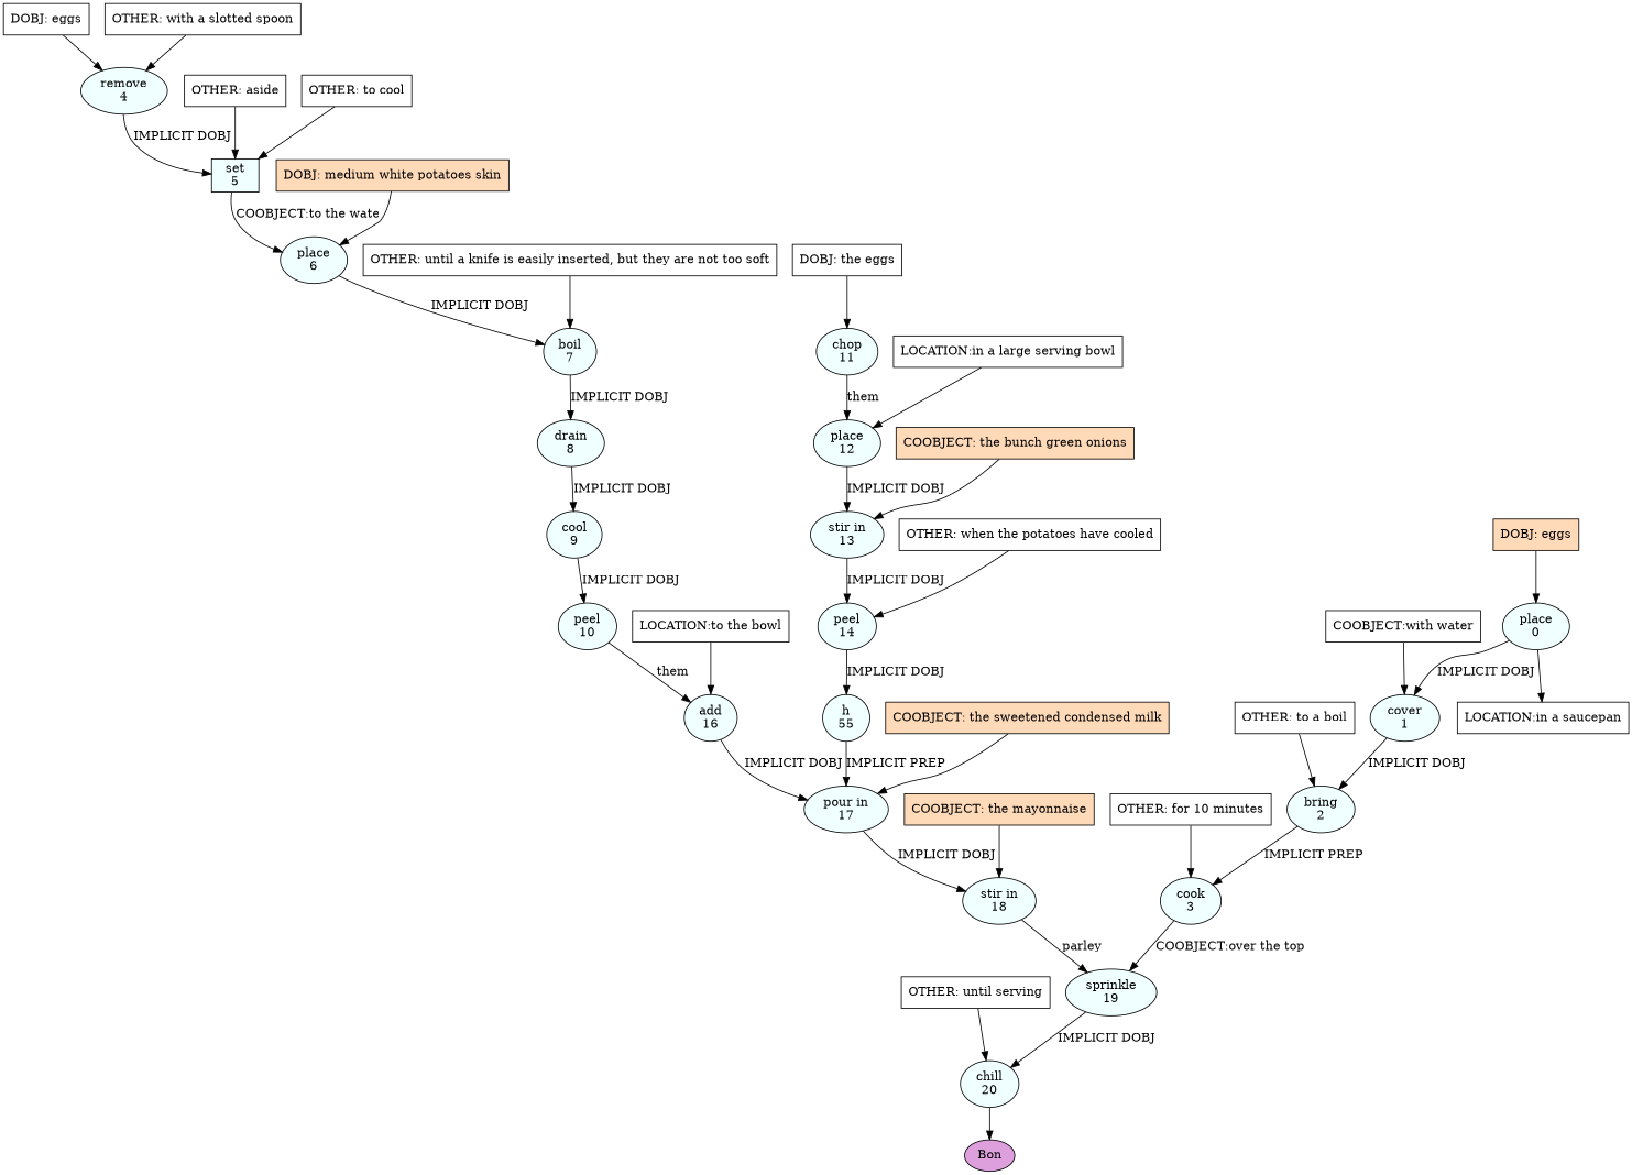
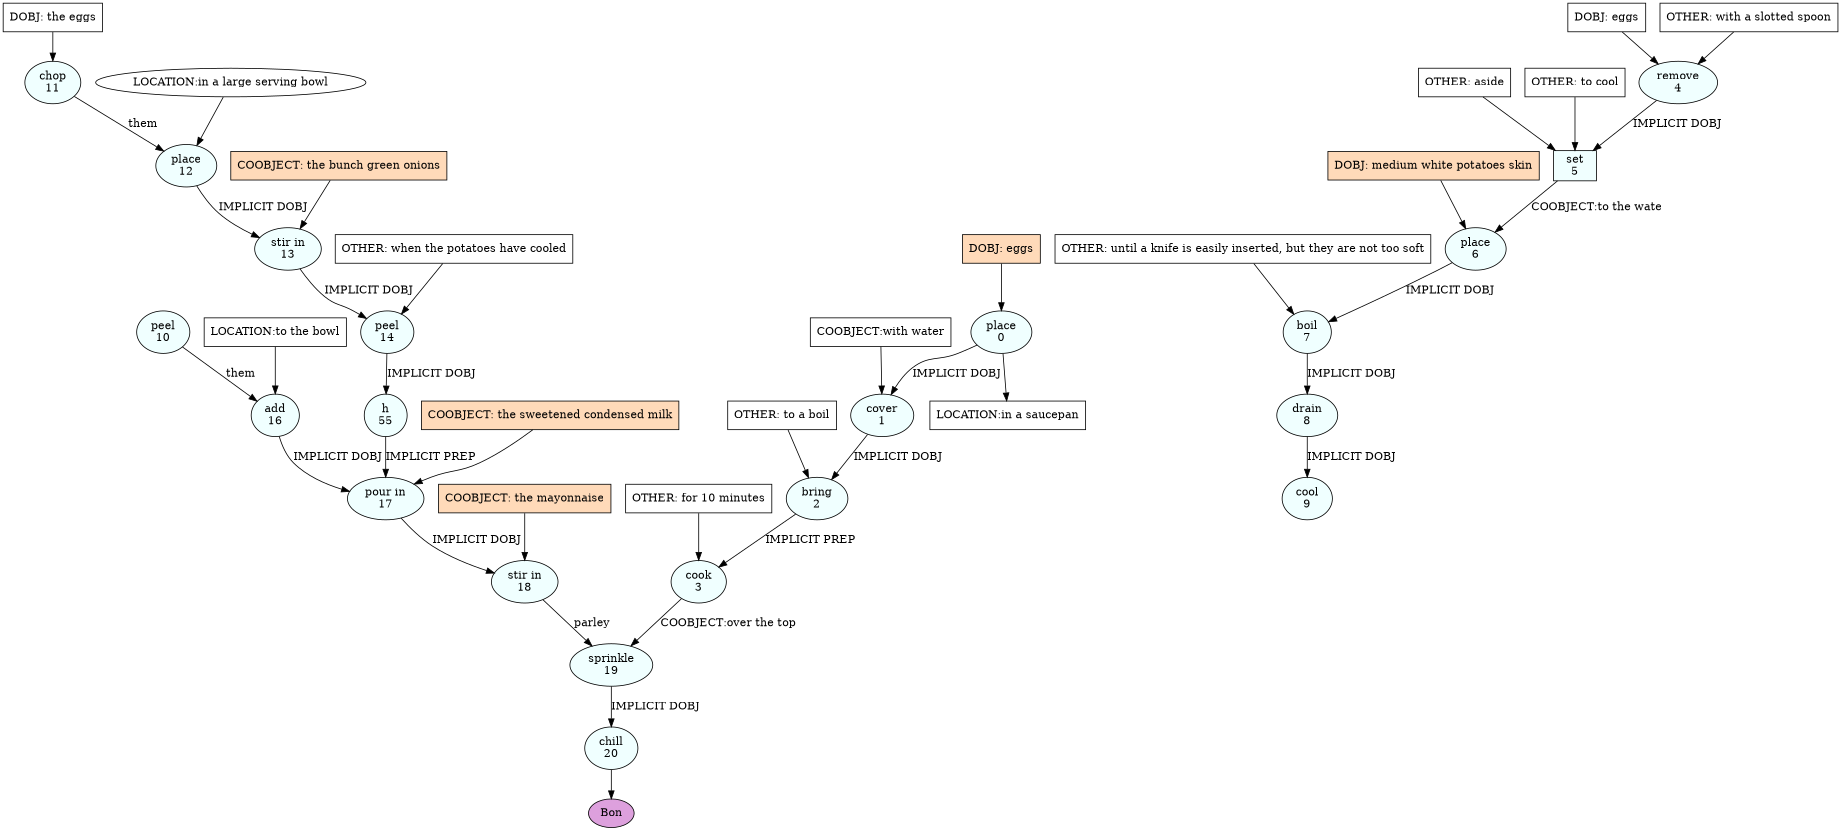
  digraph {
    fontname="DejaVu Serif"
    node [fillcolor=azure fontname="DejaVu Serif" shape=oval style=filled]
    edge [fontname="DejaVu Serif"]
    n1 [label="place\n0"]
    n2 [label="cover\n1"]
    n3 [fillcolor=white label="LOCATION:in a saucepan" shape=box]
    n4 [label="bring\n2"]
    n5 [label="cook\n3"]
    n6 [label="sprinkle\n19"]
    n7 [label="chill\n20"]
    n8 [label="remove\n4"]
    n9 [label="set\n5" shape=box]
    n10 [label="place\n6"]
    n11 [label="boil\n7"]
    n12 [label="drain\n8"]
    n13 [label="cool\n9"]
    n14 [label="peel\n10"]
    n15 [label="add\n16"]
    n16 [label="pour in\n17"]
    n17 [label="chop\n11"]
    n18 [label="place\n12"]
    n19 [label="stir in\n13"]
    n20 [label="peel\n14"]
    n21 [label="h\n55"]
    n22 [label="stir in\n18"]
    n23 [fillcolor=plum label=Bon]
    n24 [fillcolor=peachpuff label="DOBJ: eggs" shape=box]
    n25 [fillcolor=white label="DOBJ: eggs" shape=box]
    n26 [fillcolor=white label="OTHER: with a slotted spoon" shape=box]
    n27 [fillcolor=white label="DOBJ: the eggs" shape=box]
    n28 [fillcolor=white label="COOBJECT:with water" shape=box]
    n29 [fillcolor=white label="OTHER: to a boil" shape=box]
    n30 [fillcolor=white label="OTHER: for 10 minutes" shape=box]
    n31 [fillcolor=white label="OTHER: aside" shape=box]
    n32 [fillcolor=white label="OTHER: to cool" shape=box]
    n33 [fillcolor=peachpuff label="DOBJ: medium white potatoes skin" shape=box]
    n34 [fillcolor=white label="OTHER: until a knife is easily inserted, but they are not too soft" shape=box]
-   n35 [fillcolor=white label="LOCATION:in a large serving bowl" shape=box]
+   n35 [fillcolor=white label="LOCATION:in a large serving bowl" shape=ellipse]
    n36 [fillcolor=peachpuff label="COOBJECT: the bunch green onions" shape=box]
    n37 [fillcolor=white label="OTHER: when the potatoes have cooled" shape=box]
    n38 [fillcolor=white label="LOCATION:to the bowl" shape=box]
    n39 [fillcolor=peachpuff label="COOBJECT: the sweetened condensed milk" shape=box]
    n40 [fillcolor=peachpuff label="COOBJECT: the mayonnaise" shape=box]
-   n41 [fillcolor=white label="OTHER: until serving" shape=box]
    n1 -> n2 [label="IMPLICIT DOBJ"]
    n1 -> n3
    n2 -> n4 [label="IMPLICIT DOBJ"]
    n4 -> n5 [label="IMPLICIT PREP"]
    n5 -> n6 [label="COOBJECT:over the top"]
    n6 -> n7 [label="IMPLICIT DOBJ"]
    n7 -> n23
    n8 -> n9 [label="IMPLICIT DOBJ"]
    n9 -> n10 [label="COOBJECT:to the wate"]
    n10 -> n11 [label="IMPLICIT DOBJ"]
    n11 -> n12 [label="IMPLICIT DOBJ"]
    n12 -> n13 [label="IMPLICIT DOBJ"]
-   n13 -> n14 [label="IMPLICIT DOBJ"]
    n14 -> n15 [label=them]
    n15 -> n16 [label="IMPLICIT DOBJ"]
    n16 -> n22 [label="IMPLICIT DOBJ"]
    n17 -> n18 [label=them]
    n18 -> n19 [label="IMPLICIT DOBJ"]
    n19 -> n20 [label="IMPLICIT DOBJ"]
    n20 -> n21 [label="IMPLICIT DOBJ"]
    n21 -> n16 [label="IMPLICIT PREP"]
    n22 -> n6 [label=parley]
    n24 -> n1
    n25 -> n8
    n26 -> n8
    n27 -> n17
    n28 -> n2
    n29 -> n4
    n30 -> n5
    n31 -> n9
    n32 -> n9
    n33 -> n10
    n34 -> n11
    n35 -> n18
    n36 -> n19
    n37 -> n20
    n38 -> n15
    n39 -> n16
    n40 -> n22
-   n41 -> n7
  }
